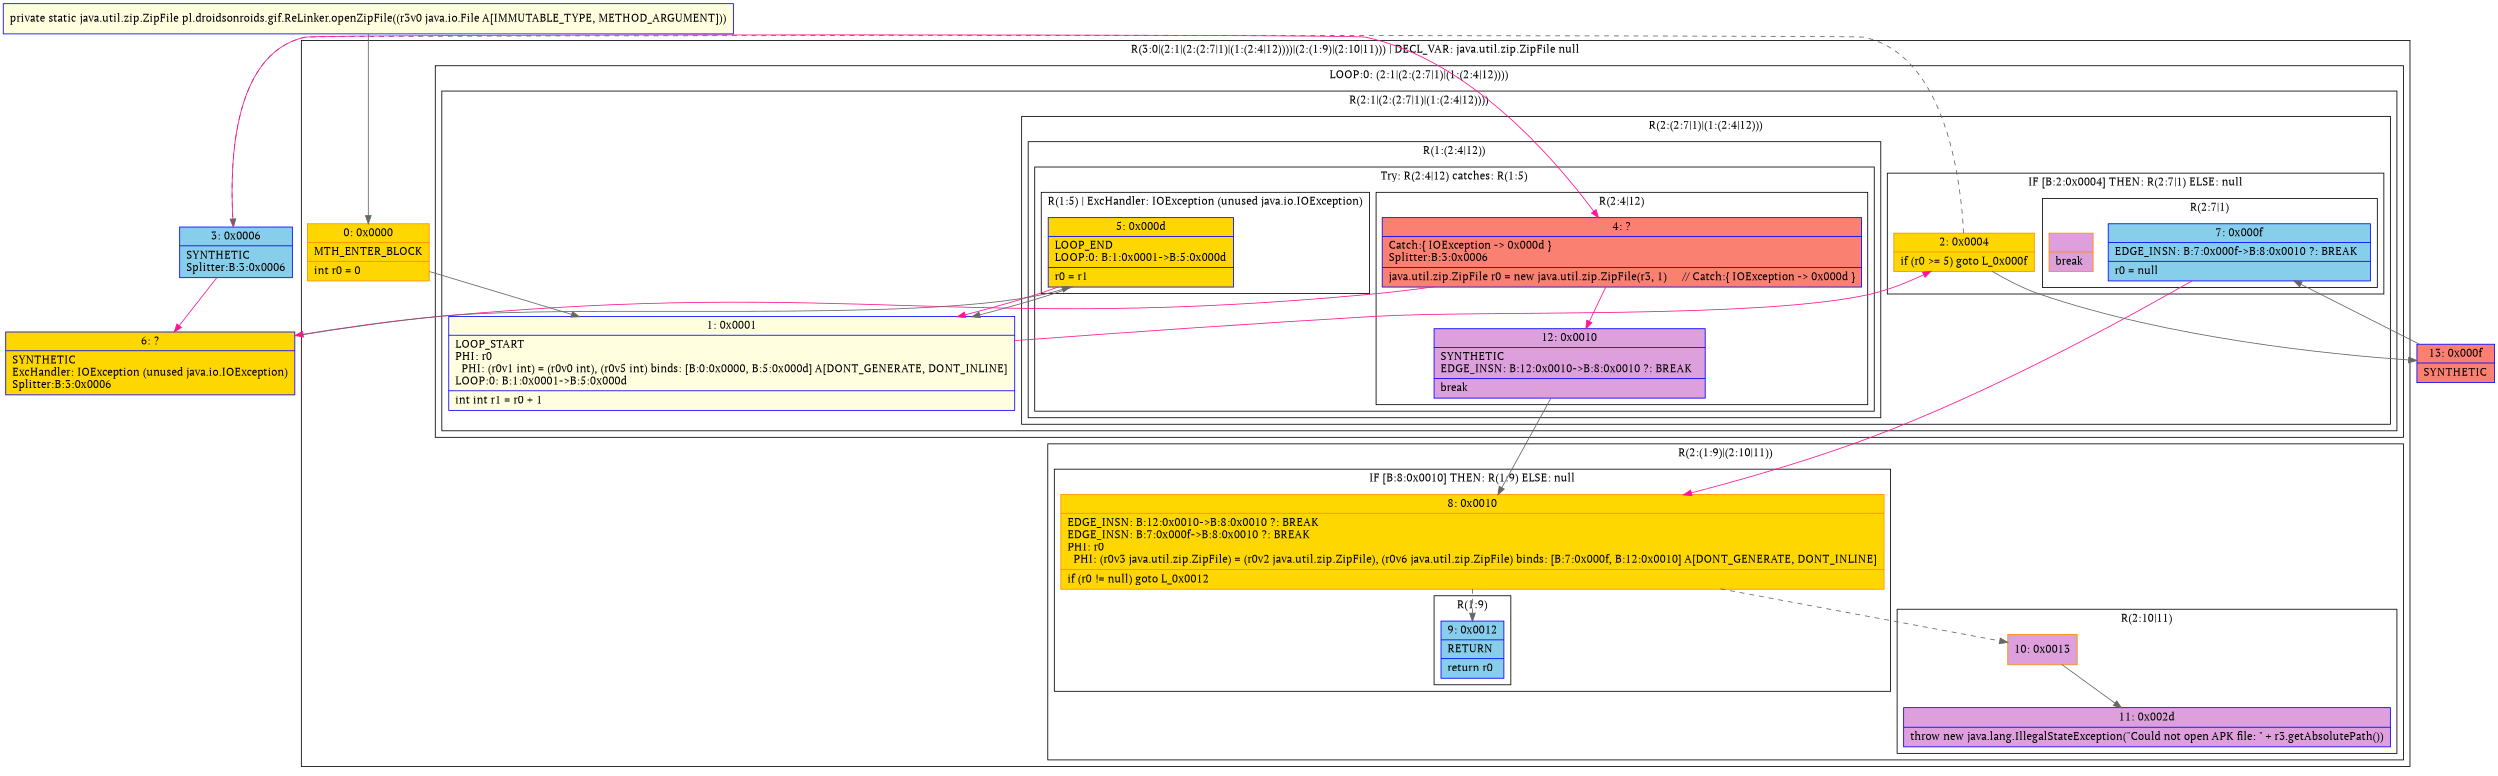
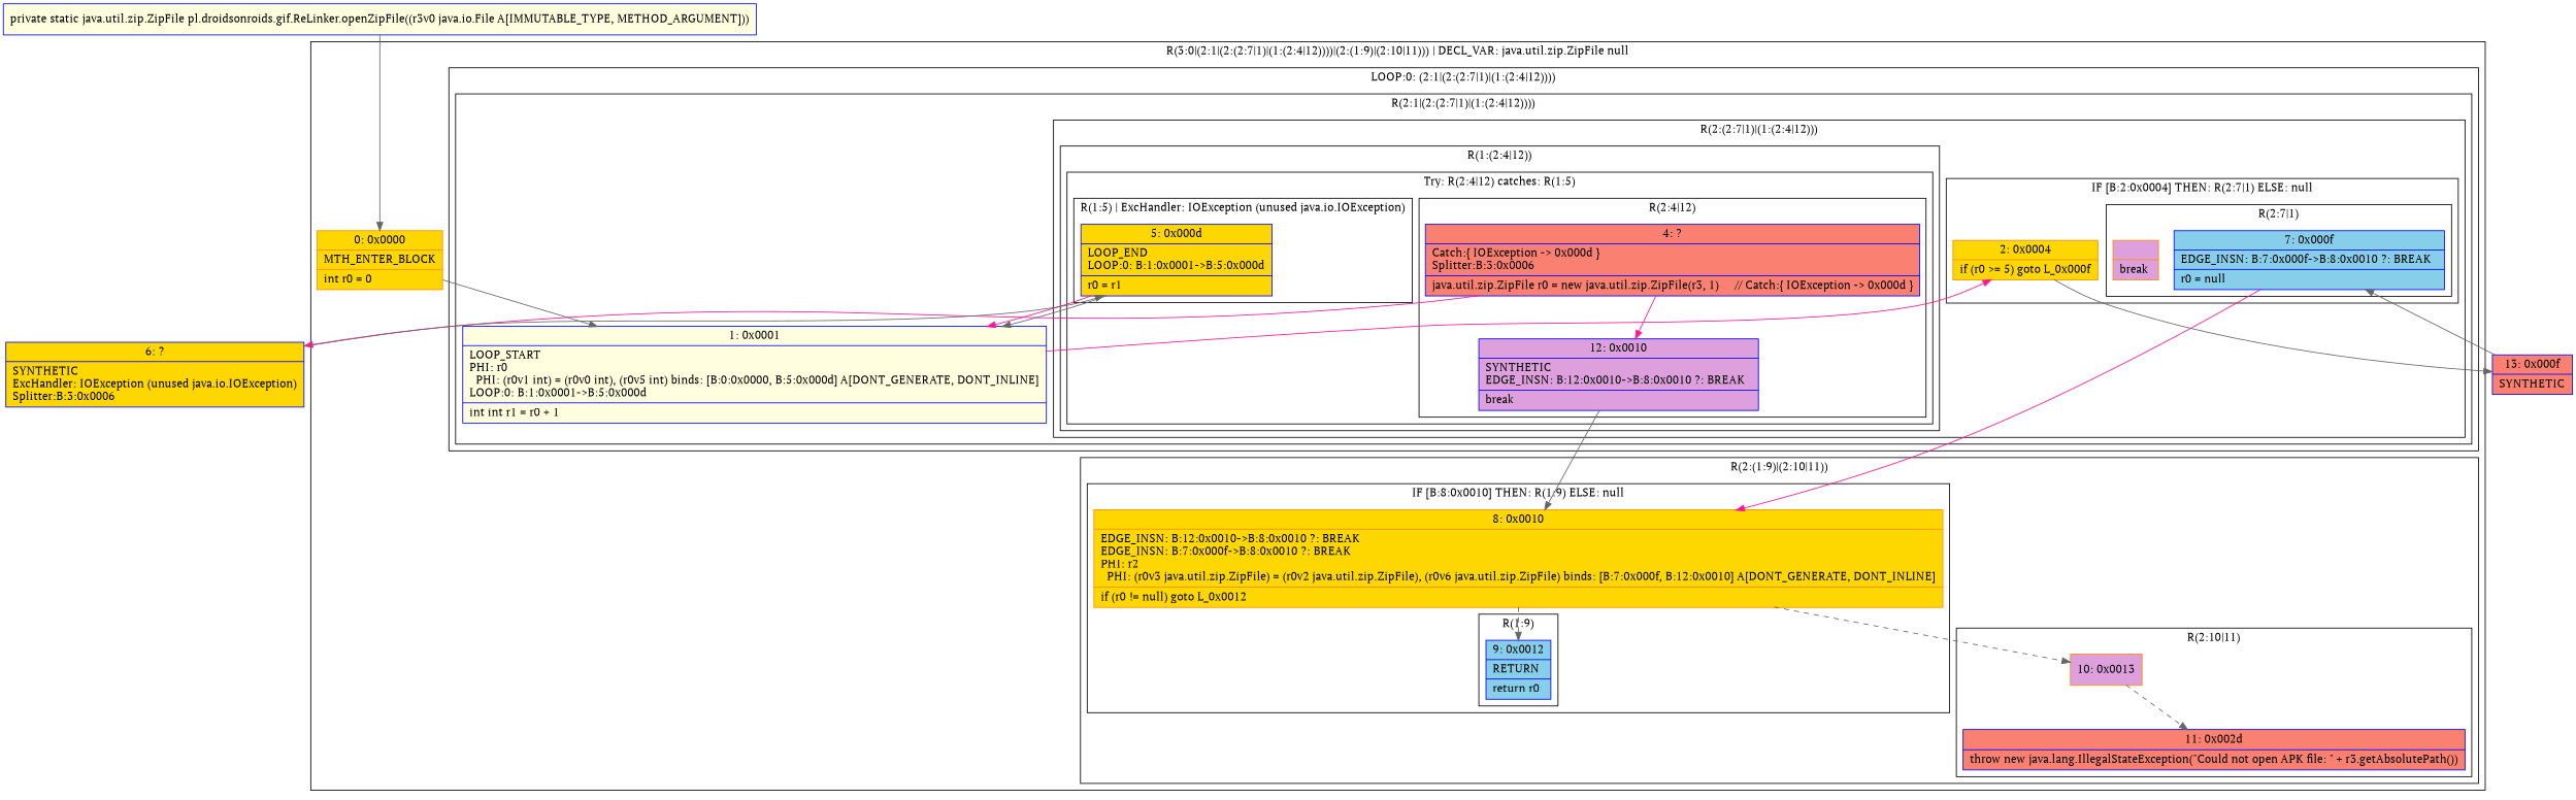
  digraph {
    fontname="PT Serif"
    node [color=blue fillcolor=gold fontname="PT Serif" shape=record style=filled]
    edge [color=gray40 fontname="PT Serif"]
    n1 [fillcolor=skyblue label="{7\:\ 0x000f|EDGE_INSN: B:7:0x000f\-\>B:8:0x0010 ?: BREAK  \l|r0 = null\l}"]
    n2 [color=darkorange fillcolor=plum label="{|break\l}"]
    n3 [color=darkorange label="{2\:\ 0x0004|if (r0 \>= 5) goto L_0x000f\l}"]
    n4 [fillcolor=salmon label="{4\:\ ?|Catch:\{ IOException \-\> 0x000d \}\lSplitter:B:3:0x0006\l|java.util.zip.ZipFile r0 = new java.util.zip.ZipFile(r3, 1)     \/\/ Catch:\{ IOException \-\> 0x000d \}\l}"]
    n5 [fillcolor=plum label="{12\:\ 0x0010|SYNTHETIC\lEDGE_INSN: B:12:0x0010\-\>B:8:0x0010 ?: BREAK  \l|break\l}"]
    n6 [label="{5\:\ 0x000d|LOOP_END\lLOOP:0: B:1:0x0001\-\>B:5:0x000d\l|r0 = r1\l}"]
    n7 [fillcolor=lightyellow label="{1\:\ 0x0001|LOOP_START\lPHI: r0 \l  PHI: (r0v1 int) = (r0v0 int), (r0v5 int) binds: [B:0:0x0000, B:5:0x000d] A[DONT_GENERATE, DONT_INLINE]\lLOOP:0: B:1:0x0001\-\>B:5:0x000d\l|int int r1 = r0 + 1\l}"]
    n8 [fillcolor=skyblue label="{9\:\ 0x0012|RETURN\l|return r0\l}"]
-   n9 [color=darkorange label="{8\:\ 0x0010|EDGE_INSN: B:12:0x0010\-\>B:8:0x0010 ?: BREAK  \lEDGE_INSN: B:7:0x000f\-\>B:8:0x0010 ?: BREAK  \lPHI: r0 \l  PHI: (r0v3 java.util.zip.ZipFile) = (r0v2 java.util.zip.ZipFile), (r0v6 java.util.zip.ZipFile) binds: [B:7:0x000f, B:12:0x0010] A[DONT_GENERATE, DONT_INLINE]\l|if (r0 != null) goto L_0x0012\l}"]
+   n9 [color=darkorange label="{8\:\ 0x0010|EDGE_INSN: B:12:0x0010\-\>B:8:0x0010 ?: BREAK  \lEDGE_INSN: B:7:0x000f\-\>B:8:0x0010 ?: BREAK  \lPHI: r2 \l  PHI: (r0v3 java.util.zip.ZipFile) = (r0v2 java.util.zip.ZipFile), (r0v6 java.util.zip.ZipFile) binds: [B:7:0x000f, B:12:0x0010] A[DONT_GENERATE, DONT_INLINE]\l|if (r0 != null) goto L_0x0012\l}"]
    n10 [color=darkorange fillcolor=plum label="{10\:\ 0x0013}"]
-   n11 [fillcolor=plum label="{11\:\ 0x002d|throw new java.lang.IllegalStateException(\"Could not open APK file: \" + r3.getAbsolutePath())\l}"]
+   n11 [fillcolor=salmon label="{11\:\ 0x002d|throw new java.lang.IllegalStateException(\"Could not open APK file: \" + r3.getAbsolutePath())\l}"]
    n12 [color=darkorange label="{0\:\ 0x0000|MTH_ENTER_BLOCK\l|int r0 = 0\l}"]
-   n13 [fillcolor=skyblue label="{3\:\ 0x0006|SYNTHETIC\lSplitter:B:3:0x0006\l}"]
    n14 [fillcolor=salmon label="{13\:\ 0x000f|SYNTHETIC\l}"]
    n15 [label="{6\:\ ?|SYNTHETIC\lExcHandler: IOException (unused java.io.IOException)\lSplitter:B:3:0x0006\l}"]
    n16 [fillcolor=lightyellow label="{private static java.util.zip.ZipFile pl.droidsonroids.gif.ReLinker.openZipFile((r3v0 java.io.File A[IMMUTABLE_TYPE, METHOD_ARGUMENT])) }"]
    subgraph cluster_1 {
      label="R(3:0|(2:1|(2:(2:7|1)|(1:(2:4|12))))|(2:(1:9)|(2:10|11))) | DECL_VAR: java.util.zip.ZipFile null\l"
      n12
      subgraph cluster_2 {
        label="LOOP:0: (2:1|(2:(2:7|1)|(1:(2:4|12))))"
        subgraph cluster_3 {
          label="R(2:1|(2:(2:7|1)|(1:(2:4|12))))"
          n7
          subgraph cluster_4 {
            label="R(2:(2:7|1)|(1:(2:4|12)))"
            subgraph cluster_5 {
              label="IF [B:2:0x0004] THEN: R(2:7|1) ELSE: null"
              n3
              subgraph cluster_6 {
                label="R(2:7|1)"
                n1
                n2
              }
            }
            subgraph cluster_7 {
              label="R(1:(2:4|12))"
              subgraph cluster_8 {
                label="Try: R(2:4|12) catches: R(1:5)"
                subgraph cluster_9 {
                  label="R(2:4|12)"
                  n4
                  n5
                }
                subgraph cluster_10 {
                  label="R(1:5) | ExcHandler: IOException (unused java.io.IOException)\l"
                  n6
                }
              }
            }
          }
        }
      }
      subgraph cluster_11 {
        label="R(2:(1:9)|(2:10|11))"
        subgraph cluster_12 {
          label="IF [B:8:0x0010] THEN: R(1:9) ELSE: null"
          n9
          subgraph cluster_13 {
            label="R(1:9)"
            n8
          }
        }
        subgraph cluster_14 {
          label="R(2:10|11)"
          n10
          n11
        }
      }
    }
    subgraph cluster_15 {
      label="R(1:5) | ExcHandler: IOException (unused java.io.IOException)\l"
    }
    n1 -> n9 [color=deeppink]
-   n3 -> n13 [style=dashed]
    n3 -> n14
    n4 -> n5 [color=deeppink]
    n4 -> n15 [color=deeppink]
    n5 -> n9
    n6 -> n7 [color=deeppink]
    n6 -> n7
    n7 -> n3 [color=deeppink]
    n9 -> n8 [style=dashed]
    n9 -> n10 [style=dashed]
-   n10 -> n11
+   n10 -> n11 [style=dashed]
    n12 -> n7
-   n13 -> n4 [color=deeppink]
-   n13 -> n15 [color=deeppink]
    n14 -> n1
    n15 -> n6
    n16 -> n12
  }
